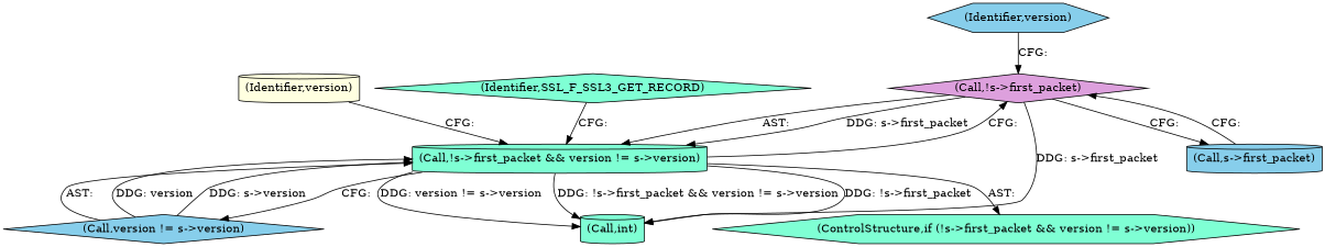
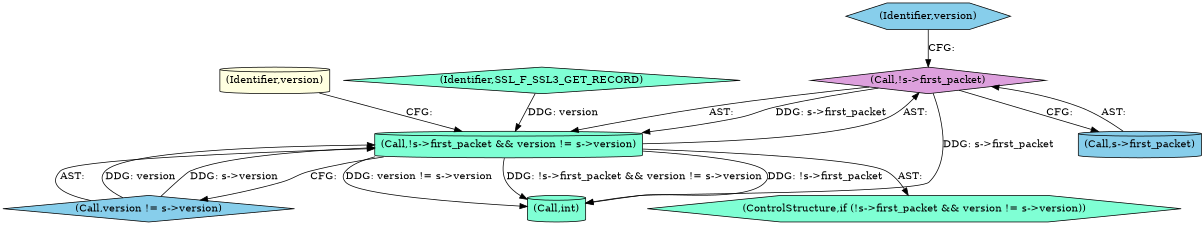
  digraph {
    node [fillcolor=aquamarine shape=cylinder style=filled]
    n1 [fillcolor=plum label="(Call,!s->first_packet)" shape=diamond]
    n2 [label="(Call,!s->first_packet && version != s->version)"]
    n3 [label="(Call,int)"]
    n4 [fillcolor=skyblue label="(Call,s->first_packet)"]
    n5 [fillcolor=skyblue label="(Call,version != s->version)" shape=diamond]
    n6 [label="(ControlStructure,if (!s->first_packet && version != s->version))" shape=hexagon]
    n7 [fillcolor=lightyellow label="(Identifier,version)"]
    n8 [fillcolor=skyblue label="(Identifier,version)" shape=hexagon]
    n9 [label="(Identifier,SSL_F_SSL3_GET_RECORD)" shape=diamond]
    n1 -> n2 [label="AST: "]
    n1 -> n2 [label="DDG: s->first_packet"]
    n1 -> n3 [label="DDG: s->first_packet"]
    n1 -> n4 [label="CFG: "]
-   n2 -> n1 [label="CFG: "]
+   n2 -> n1 [label="AST: "]
    n2 -> n3 [label="DDG: !s->first_packet"]
    n2 -> n3 [label="DDG: version != s->version"]
    n2 -> n3 [label="DDG: !s->first_packet && version != s->version"]
    n2 -> n5 [label="CFG: "]
    n2 -> n6 [label="AST: "]
-   n4 -> n1 [label="CFG: "]
+   n4 -> n1 [label="AST: "]
    n5 -> n2 [label="AST: "]
    n5 -> n2 [label="DDG: version"]
    n5 -> n2 [label="DDG: s->version"]
    n7 -> n2 [label="CFG: "]
    n8 -> n1 [label="CFG: "]
-   n9 -> n2 [label="CFG: "]
+   n9 -> n2 [label="DDG: version"]
  }
